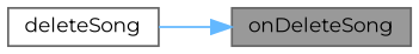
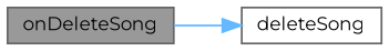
  digraph {
    rankdir=LR
    fontname=Montserrat
    node [fontname=Montserrat fontsize=10 shape=box style=filled]
    n1 [color=gray40 fillcolor=grey60 fontcolor=black height=0.2 label=onDeleteSong width=0.4]
    n2 [color=grey40 fillcolor=white height=0.2 label=deleteSong width=0.4]
-   n2 -> n1 [color=steelblue1 fontname=Montserrat fontsize=10 labelfontname=Helvetica labelfontsize=10 style=solid]
+   n1 -> n2 [color=steelblue1 fontname=Montserrat fontsize=10 labelfontname=Helvetica labelfontsize=10 style=solid]
  }
